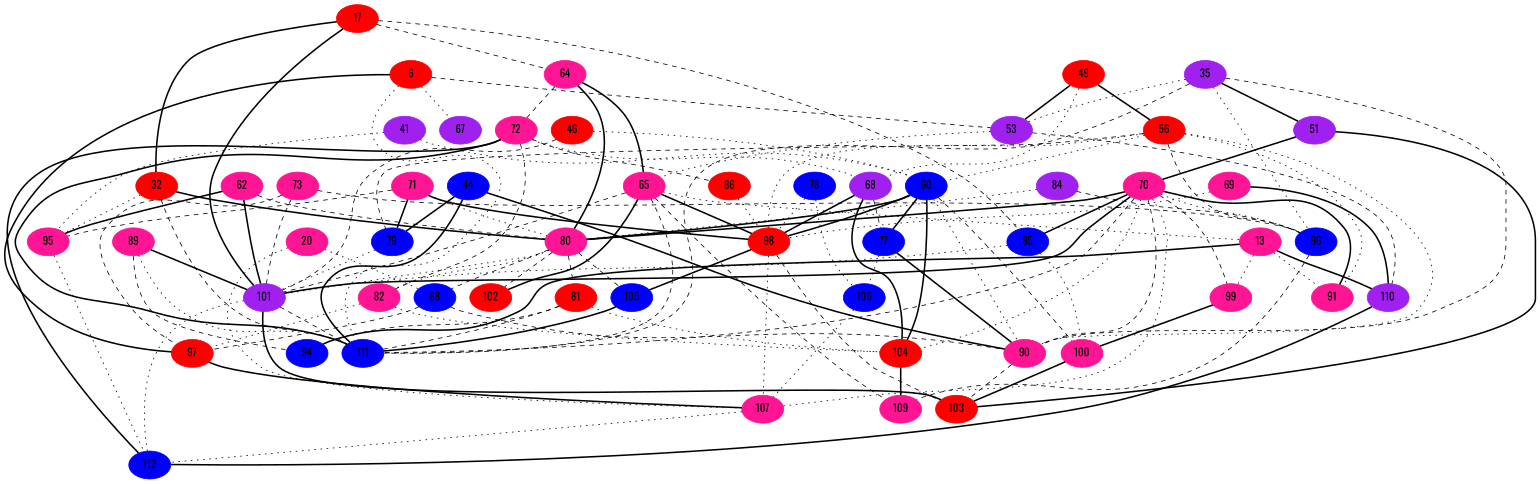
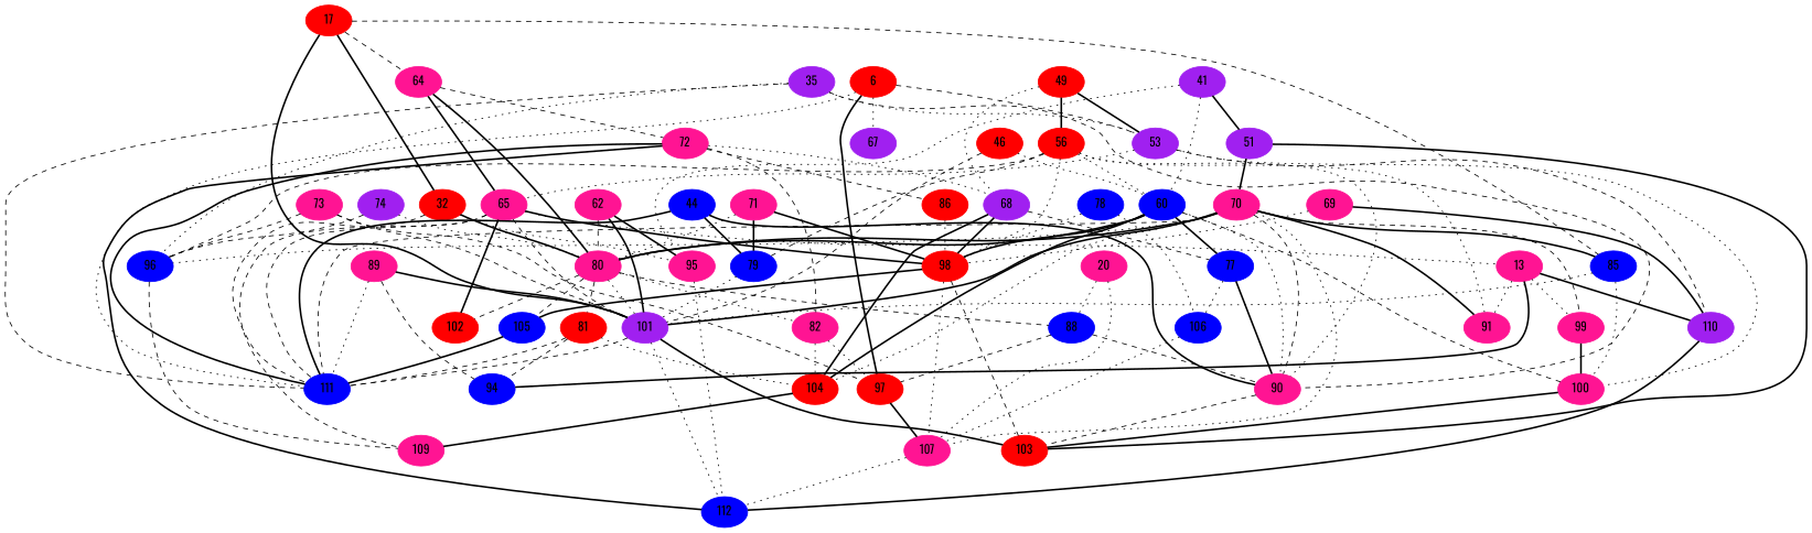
  graph {
    fontname=Oswald
    node [color=deeppink fontname=Oswald style=filled]
    edge [fontname=Oswald style=dotted]
    53 [color=purple super="+18"]
    65 [super="+5+9"]
    100 [super="+28"]
    110 [color=purple]
    6 [color=red]
    67 [color=purple]
    97 [color=red super="+38"]
    111 [color=blue super="+108"]
    107 [super="+48"]
    17 [color=red]
    32 [color=red]
    64
    85 [color=blue]
    101 [color=purple super="+55+87+69"]
    80 [super="+14+76+47"]
    95 [super="+59"]
    72 [super="+19"]
    103 [color=red super="+58+61"]
    112 [color=blue super="+1"]
    88 [color=blue]
    20
    90 [super="+37+29+42"]
    102 [color=red]
    82
    81 [color=red]
    105 [color=blue]
    35 [color=purple]
    51 [color=purple]
    96 [color=blue super="+92"]
    70 [super="+26+54+43"]
    109
    60 [color=blue super="+45+39"]
    98 [color=red super="+21+84"]
    77 [color=blue]
    104 [color=red super="+63"]
    41 [color=purple]
    79 [color=blue super="+40"]
    44 [color=blue]
    46 [color=red]
    49 [color=red]
    56 [color=red super="+27+25"]
    68 [color=purple]
    91
    99
    n45 [label=13 super="+2"]
    106 [color=blue]
    62
    86 [color=red]
    94 [color=blue]
    n50 [label=69]
    71 [super="+33"]
    73
-   74 [color=purple label=84]
+   74 [color=purple]
    78 [color=blue]
    89 [super="+52"]
    53 -- 65
+   53 -- 100
    53 -- 110 [style=dashed]
    65 -- 111 [style=dashed]
    65 -- 101 [style=dashed]
    65 -- 102 [style=bold]
    65 -- 109 [style=dashed]
    65 -- 98 [style=bold]
    65 -- n45
    100 -- 103 [style=bold]
    110 -- 112 [style=bold]
    6 -- 53 [style=dashed]
    6 -- 67
    6 -- 97 [style=bold]
    6 -- 111
    97 -- 107 [style=bold weight=2]
    107 -- 112
    17 -- 32 [style=bold]
    17 -- 64 [style=dashed]
    17 -- 85 [style=dashed]
    17 -- 101 [style=bold]
    32 -- 111 [style=dashed]
    32 -- 80 [style=bold weight=2]
    32 -- 95 [weight=2]
    64 -- 65 [style=bold]
    64 -- 80 [style=bold]
    64 -- 72 [style=dashed]
    85 -- 100
    85 -- 101
    101 -- 111 [style=dashed]
    101 -- 103 [style=bold weight=4]
    101 -- 112
    80 -- 101
    80 -- 88 [style=dashed]
    80 -- 102 [style=dashed]
    80 -- 82
    80 -- 81 [style=dashed]
    80 -- 105 [style=dashed]
    95 -- 112
    72 -- 111 [style=bold]
    72 -- 112 [style=bold]
    72 -- 82 [style=dashed]
    72 -- 68
    72 -- 86 [style=dashed]
    88 -- 97 [style=dashed]
    88 -- 90 [style=dashed]
    20 -- 107
    20 -- 88
    90 -- 103 [style=dashed weight=2]
    82 -- 97 [weight=2]
    82 -- 104
    81 -- 111 [style=dashed]
    81 -- 104
    81 -- 94 [style=dashed]
    105 -- 111 [style=bold]
    35 -- 53 [weight=2]
    35 -- 111 [style=dashed]
    35 -- 90 [style=dashed]
-   35 -- 51 [style=bold]
+   41 -- 51 [style=bold]
    35 -- 96
    51 -- 103 [style=bold]
    51 -- 70 [style=bold weight=2]
    96 -- 109 [style=dashed]
    70 -- 111 [style=dashed weight=2]
    70 -- 107 [weight=2]
    70 -- 85 [style=bold]
    70 -- 101 [style=bold]
    70 -- 80 [style=bold weight=3]
    70 -- 90 [style=dashed weight=2]
    70 -- 96 [weight=2]
    70 -- 104
    70 -- 91 [style=bold]
    70 -- 99 [style=dashed]
    60 -- 100 [style=dashed]
    60 -- 80 [style=bold weight=6]
    60 -- 90
    60 -- 98 [style=bold weight=3]
    60 -- 77 [style=bold]
    60 -- 104 [style=bold]
    98 -- 107 [weight=2]
    98 -- 103 [style=dashed]
    98 -- 105 [style=bold]
    77 -- 90 [style=bold]
    77 -- 106
    104 -- 109 [style=bold weight=2]
    41 -- 95
    41 -- 60
    79 -- 101
    44 -- 111 [style=bold]
    44 -- 90 [style=bold]
    44 -- 79 [style=bold]
    46 -- 101 [style=dashed]
    46 -- 60
    49 -- 53 [style=bold]
    49 -- 56 [style=bold]
    49 -- 68
    56 -- 90 [weight=2]
    56 -- 96 [style=dashed weight=2]
    56 -- 60
    56 -- 98
    56 -- 79 [style=dashed weight=2]
    56 -- 91
    68 -- 98 [style=bold]
    68 -- 77 [style=dashed]
    68 -- 104 [style=bold]
    99 -- 100 [style=bold]
    n45 -- 110 [style=bold]
    n45 -- 91
    n45 -- 99
    n45 -- 94 [style=bold]
    106 -- 107
    62 -- 101 [style=bold]
    62 -- 80 [style=dashed]
    62 -- 95 [style=bold]
    86 -- 98
    n50 -- 110 [style=bold]
    n50 -- 98
    71 -- 80
-   71 -- 95 [style=dashed]
    71 -- 98 [style=bold weight=2]
    71 -- 79 [style=bold weight=2]
    73 -- 97 [style=dashed]
    73 -- 101 [style=dashed]
    73 -- 96 [style=dashed]
    74 -- 80
    74 -- 96 [style=dashed]
    78 -- 98
    78 -- 106
    89 -- 111 [weight=3]
    89 -- 101 [style=bold]
    89 -- 94 [style=dashed weight=2]
  }
